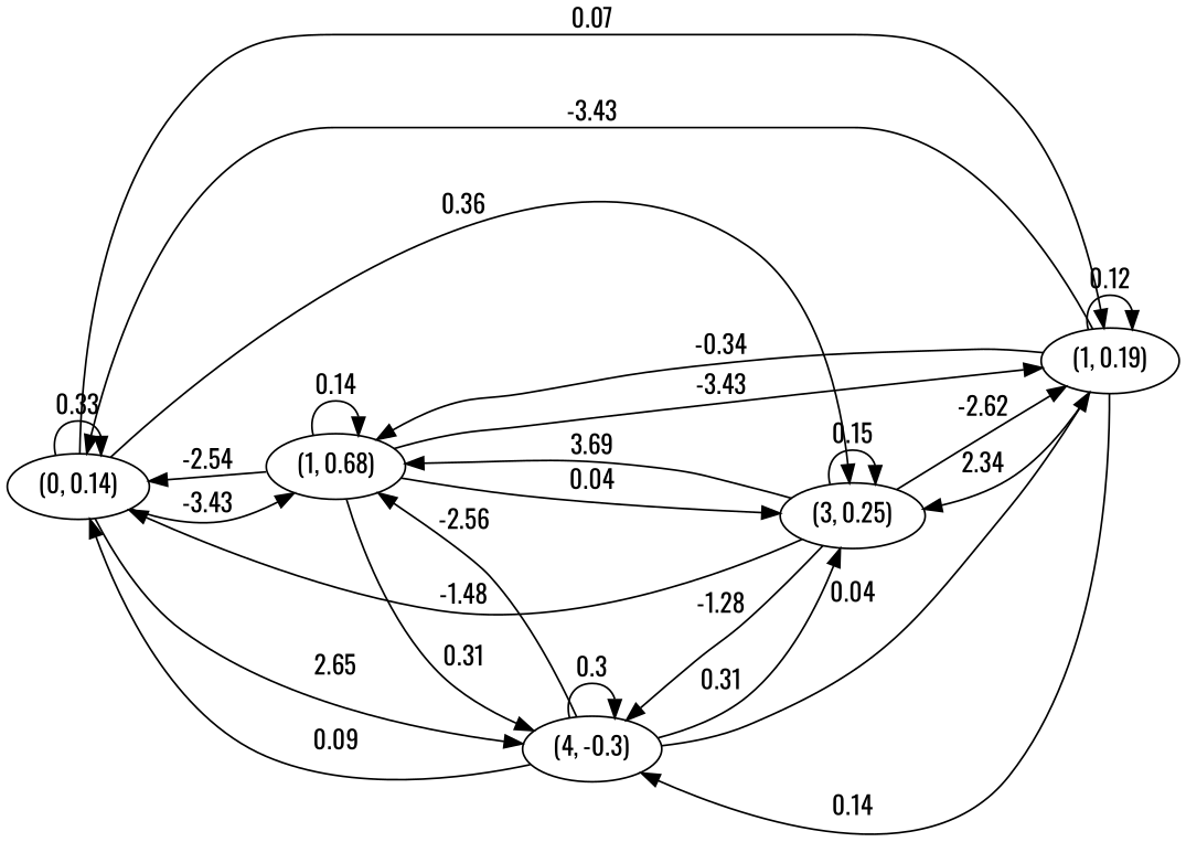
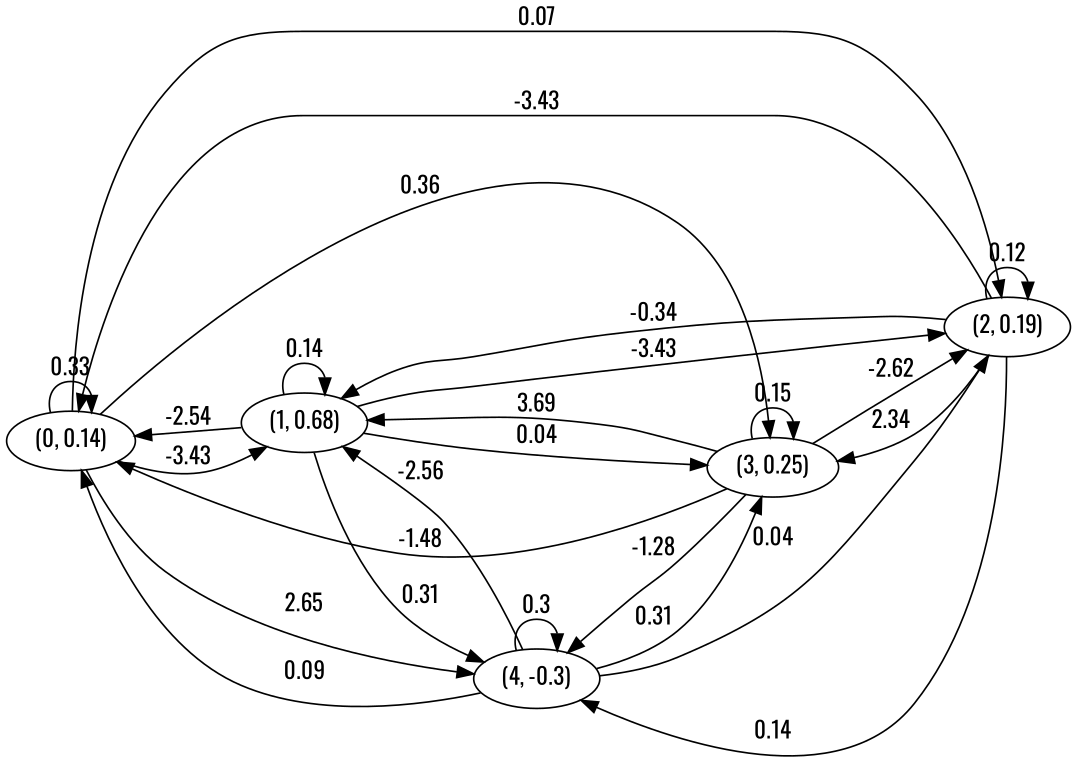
  digraph {
    fontname=Oswald
    rankdir=LR
    node [fontname=Oswald]
    edge [fontname=Oswald]
    n1 [label="(0, 0.14)"]
    n2 [label="(1, 0.68)"]
-   n3 [label="(1, 0.19)"]
+   n3 [label="(2, 0.19)"]
    n4 [label="(3, 0.25)"]
    n5 [label="(4, -0.3)"]
    n1 -> n1 [label=0.33]
    n1 -> n2 [label=-3.43]
    n1 -> n3 [label=0.07]
    n1 -> n4 [label=0.36]
    n1 -> n5 [label=2.65]
    n2 -> n1 [label=-2.54]
    n2 -> n2 [label=0.14]
    n2 -> n3 [label=-3.43]
    n2 -> n4 [label=0.04]
    n2 -> n5 [label=0.31]
    n3 -> n1 [label=-3.43]
    n3 -> n2 [label=-0.34]
    n3 -> n3 [label=0.12]
    n3 -> n4 [label=2.34]
    n3 -> n5 [label=0.14]
    n4 -> n1 [label=-1.48]
    n4 -> n2 [label=3.69]
    n4 -> n3 [label=-2.62]
    n4 -> n4 [label=0.15]
    n4 -> n5 [label=-1.28]
    n5 -> n1 [label=0.09]
    n5 -> n2 [label=-2.56]
    n5 -> n3 [label=0.04]
    n5 -> n4 [label=0.31]
    n5 -> n5 [label=0.3]
  }
